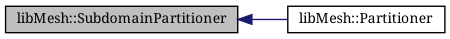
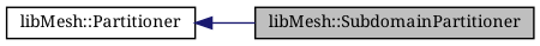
  digraph {
    rankdir=LR
    fontname="Noto Serif"
    node [color=black fontname="Noto Serif" fontsize=10 shape=record style=filled]
    n1 [fillcolor=grey75 fontcolor=black height=0.2 label="libMesh::SubdomainPartitioner" width=0.4]
    n2 [fillcolor=white height=0.2 label="libMesh::Partitioner" width=0.4]
-   n1 -> n2 [color=midnightblue dir=back fontname="Noto Serif" fontsize=10 labelfontname=Helvetica labelfontsize=10 style=solid]
+   n2 -> n1 [color=midnightblue dir=back fontname="Noto Serif" fontsize=10 labelfontname=Helvetica labelfontsize=10 style=solid]
  }
